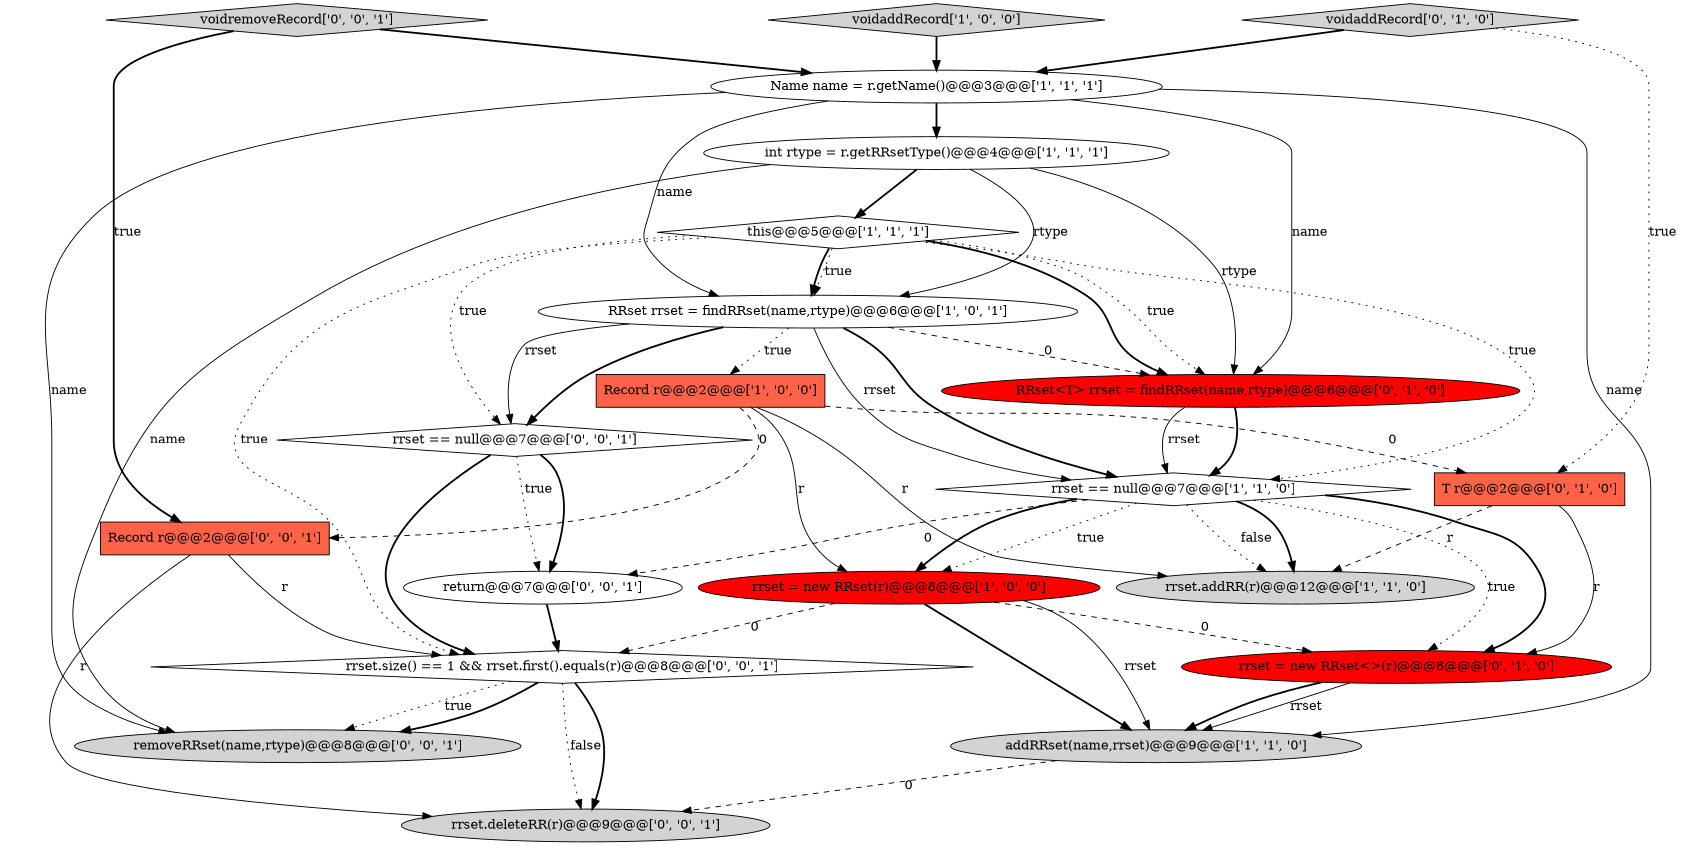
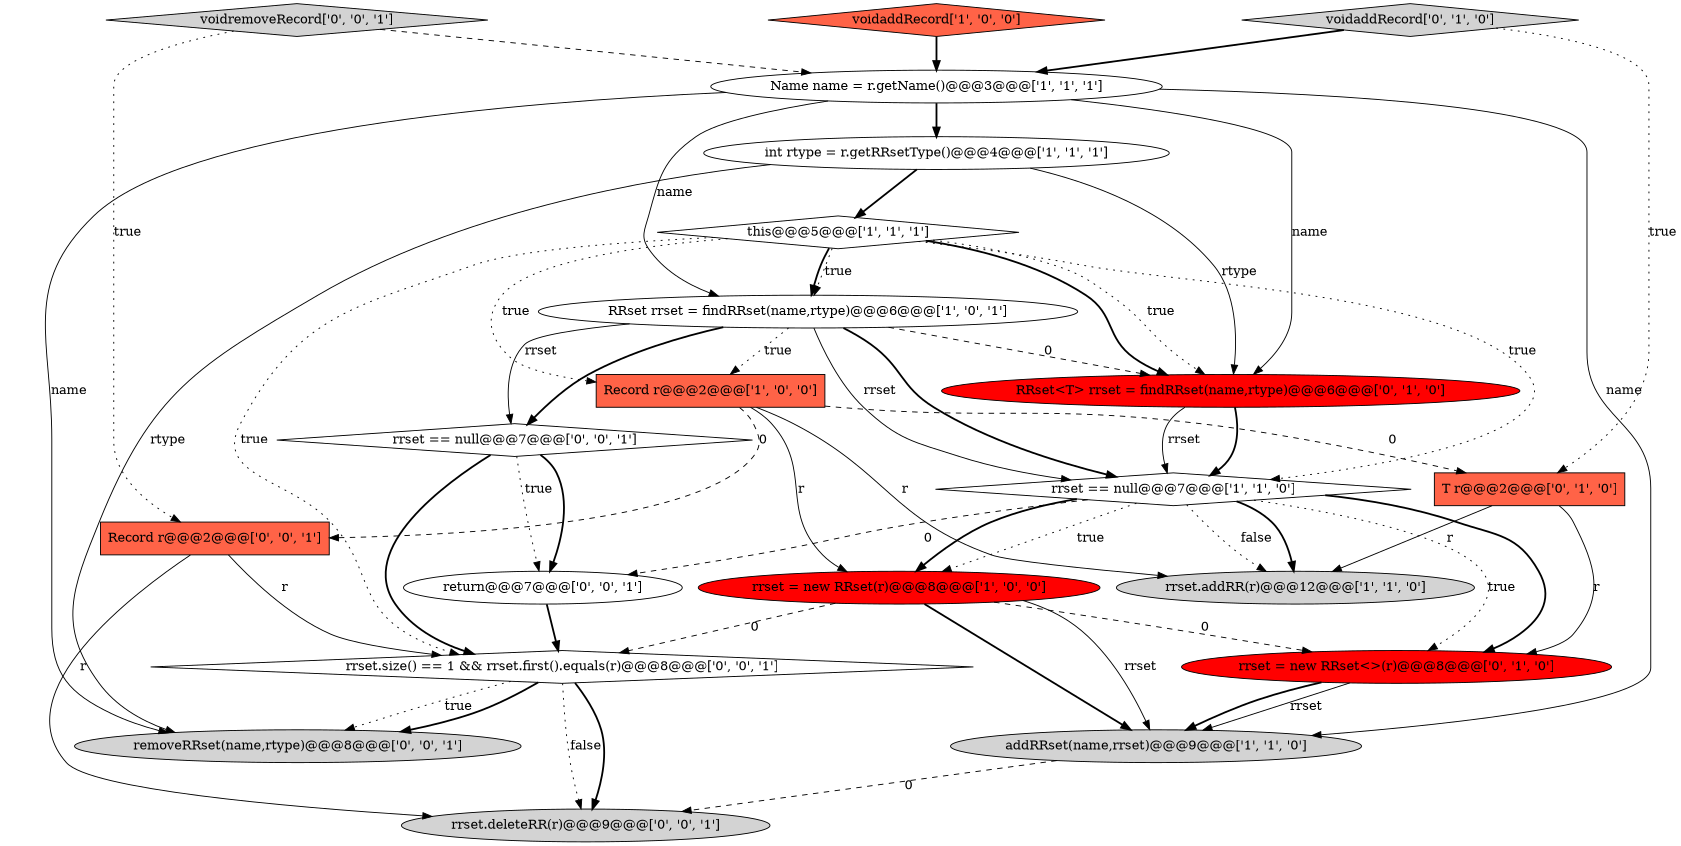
  digraph {
    node [fillcolor=white shape=ellipse style=filled]
    edge [style=bold]
    n1 [label="this@@@5@@@['1', '1', '1']" shape=diamond]
    n2 [label="rrset == null@@@7@@@['1', '1', '0']" shape=diamond]
    n3 [label="rrset == null@@@7@@@['0', '0', '1']" shape=diamond]
    n4 [label="rrset.size() == 1 && rrset.first().equals(r)@@@8@@@['0', '0', '1']" shape=diamond]
    n5 [label="RRset rrset = findRRset(name,rtype)@@@6@@@['1', '0', '1']"]
    n6 [fillcolor=red label="RRset<T> rrset = findRRset(name,rtype)@@@6@@@['0', '1', '0']"]
    n7 [fillcolor=lightgray label="rrset.addRR(r)@@@12@@@['1', '1', '0']"]
    n8 [fillcolor=red label="rrset = new RRset(r)@@@8@@@['1', '0', '0']"]
    n9 [label="return@@@7@@@['0', '0', '1']"]
    n10 [fillcolor=red label="rrset = new RRset<>(r)@@@8@@@['0', '1', '0']"]
    n11 [fillcolor=lightgray label="removeRRset(name,rtype)@@@8@@@['0', '0', '1']"]
    n12 [fillcolor=lightgray label="rrset.deleteRR(r)@@@9@@@['0', '0', '1']"]
    n13 [fillcolor=tomato label="Record r@@@2@@@['1', '0', '0']" shape=box]
    n14 [fillcolor=tomato label="T r@@@2@@@['0', '1', '0']" shape=box]
    n15 [fillcolor=tomato label="Record r@@@2@@@['0', '0', '1']" shape=box]
    n16 [fillcolor=lightgray label="addRRset(name,rrset)@@@9@@@['1', '1', '0']"]
    n17 [fillcolor=lightgray label="voidaddRecord['0', '1', '0']" shape=diamond]
    n18 [label="Name name = r.getName()@@@3@@@['1', '1', '1']"]
    n19 [label="int rtype = r.getRRsetType()@@@4@@@['1', '1', '1']"]
-   n20 [fillcolor=lightgray label="voidaddRecord['1', '0', '0']" shape=diamond]
+   n20 [fillcolor=tomato label="voidaddRecord['1', '0', '0']" shape=diamond]
    n21 [fillcolor=lightgray label="voidremoveRecord['0', '0', '1']" shape=diamond]
    n1 -> n2 [label=true style=dotted]
-   n1 -> n3 [label=true style=dotted]
+   n1 -> n13 [label=true style=dotted]
    n1 -> n4 [label=true style=dotted]
    n1 -> n5 [label=true style=dotted]
    n1 -> n5
    n1 -> n6
    n1 -> n6 [label=true style=dotted]
    n2 -> n7 [label=false style=dotted]
    n2 -> n7
    n2 -> n8 [label=true style=dotted]
    n2 -> n8
    n2 -> n9 [label=0 style=dashed]
    n2 -> n10
    n2 -> n10 [label=true style=dotted]
    n3 -> n4
    n3 -> n9
    n3 -> n9 [label=true style=dotted]
    n4 -> n11 [label=true style=dotted]
    n4 -> n11
    n4 -> n12 [label=false style=dotted]
    n4 -> n12
    n5 -> n2
    n5 -> n2 [label=rrset style=solid]
    n5 -> n3 [label=rrset style=solid]
    n5 -> n3
    n5 -> n6 [label=0 style=dashed]
    n5 -> n13 [label=true style=dotted]
    n6 -> n2 [label=rrset style=solid]
    n6 -> n2
    n8 -> n4 [label=0 style=dashed]
    n8 -> n10 [label=0 style=dashed]
    n8 -> n16 [label=rrset style=solid]
    n8 -> n16
    n9 -> n4
    n10 -> n16 [label=rrset style=solid]
    n10 -> n16
    n13 -> n7 [label=r style=solid]
    n13 -> n8 [label=r style=solid]
    n13 -> n14 [label=0 style=dashed]
    n13 -> n15 [label=0 style=dashed]
-   n14 -> n7 [label=r style=dashed]
+   n14 -> n7 [label=r style=solid]
    n14 -> n10 [label=r style=solid]
    n15 -> n4 [label=r style=solid]
    n15 -> n12 [label=r style=solid]
    n16 -> n12 [label=0 style=dashed]
    n17 -> n14 [label=true style=dotted]
    n17 -> n18
    n18 -> n5 [label=name style=solid]
    n18 -> n6 [label=name style=solid]
    n18 -> n11 [label=name style=solid]
    n18 -> n16 [label=name style=solid]
    n18 -> n19
    n19 -> n1
-   n19 -> n5 [label=rtype style=solid]
    n19 -> n6 [label=rtype style=solid]
-   n19 -> n11 [label=name style=solid]
+   n19 -> n11 [label=rtype style=solid]
    n20 -> n18
-   n21 -> n15 [label=true]
-   n21 -> n18
+   n21 -> n15 [label=true style=dotted]
+   n21 -> n18 [style=dashed]
  }
